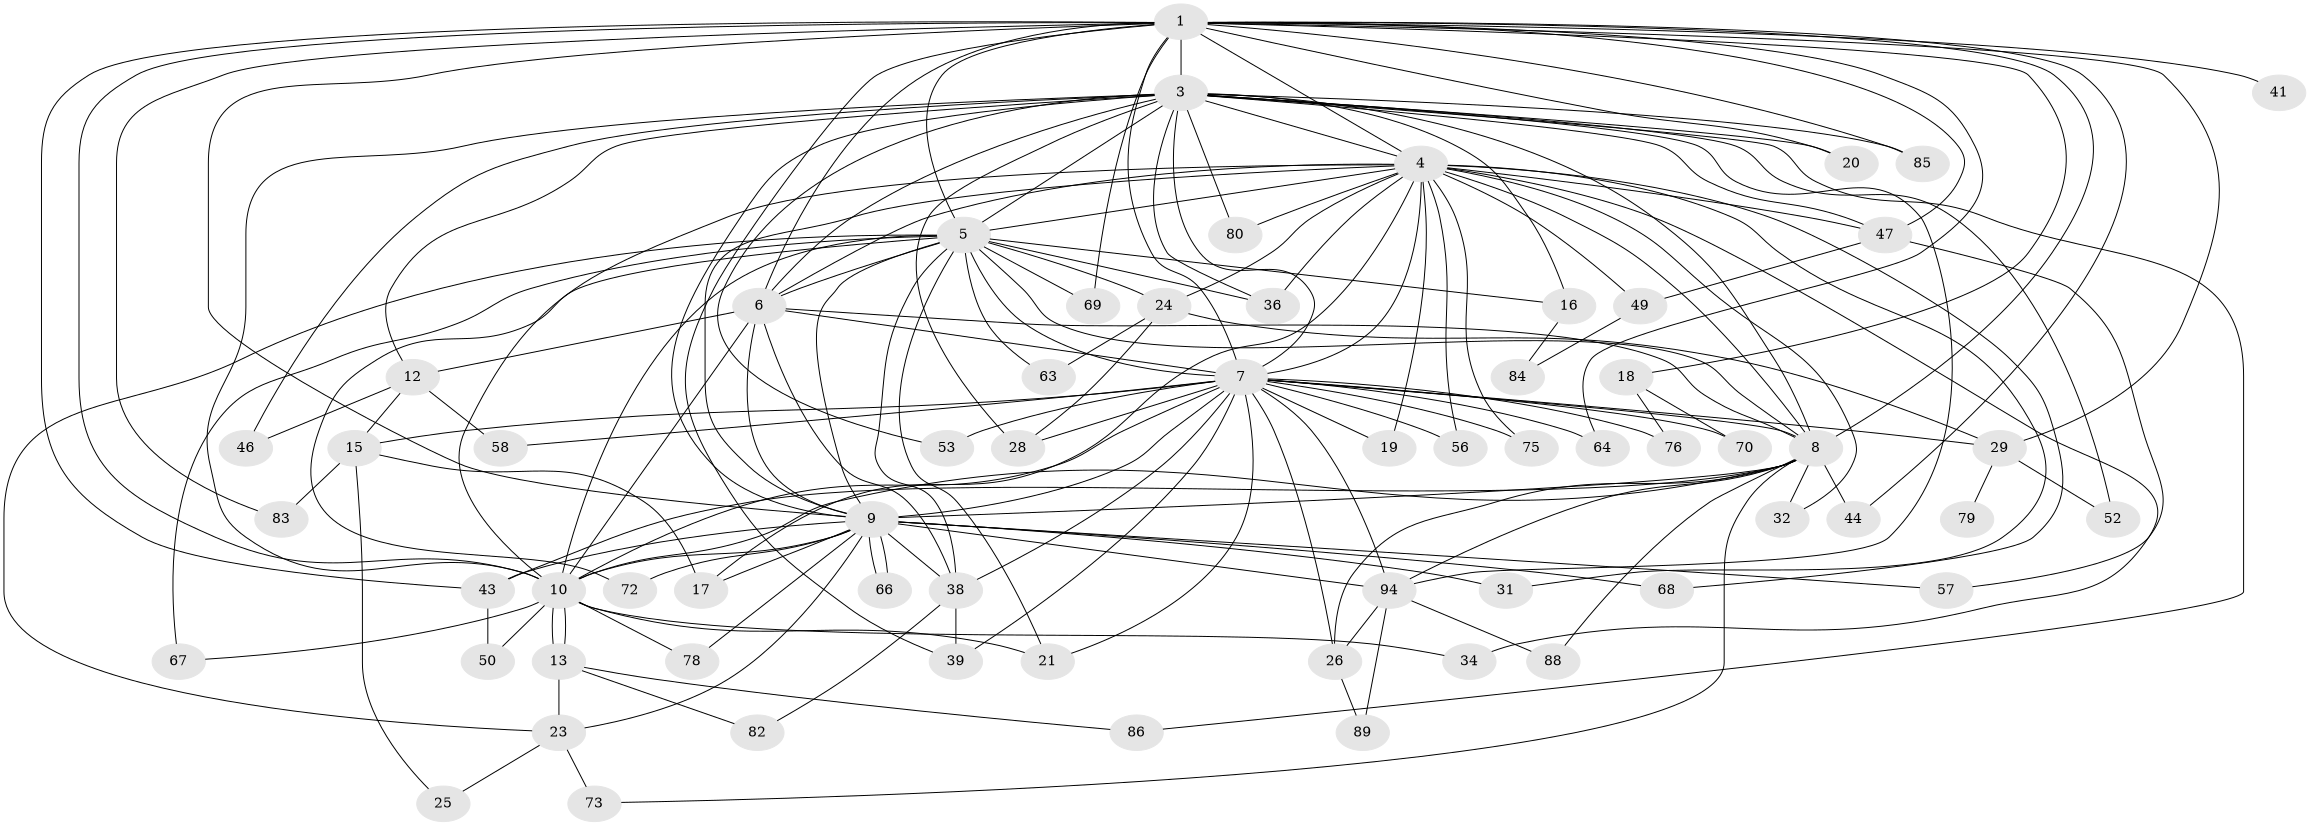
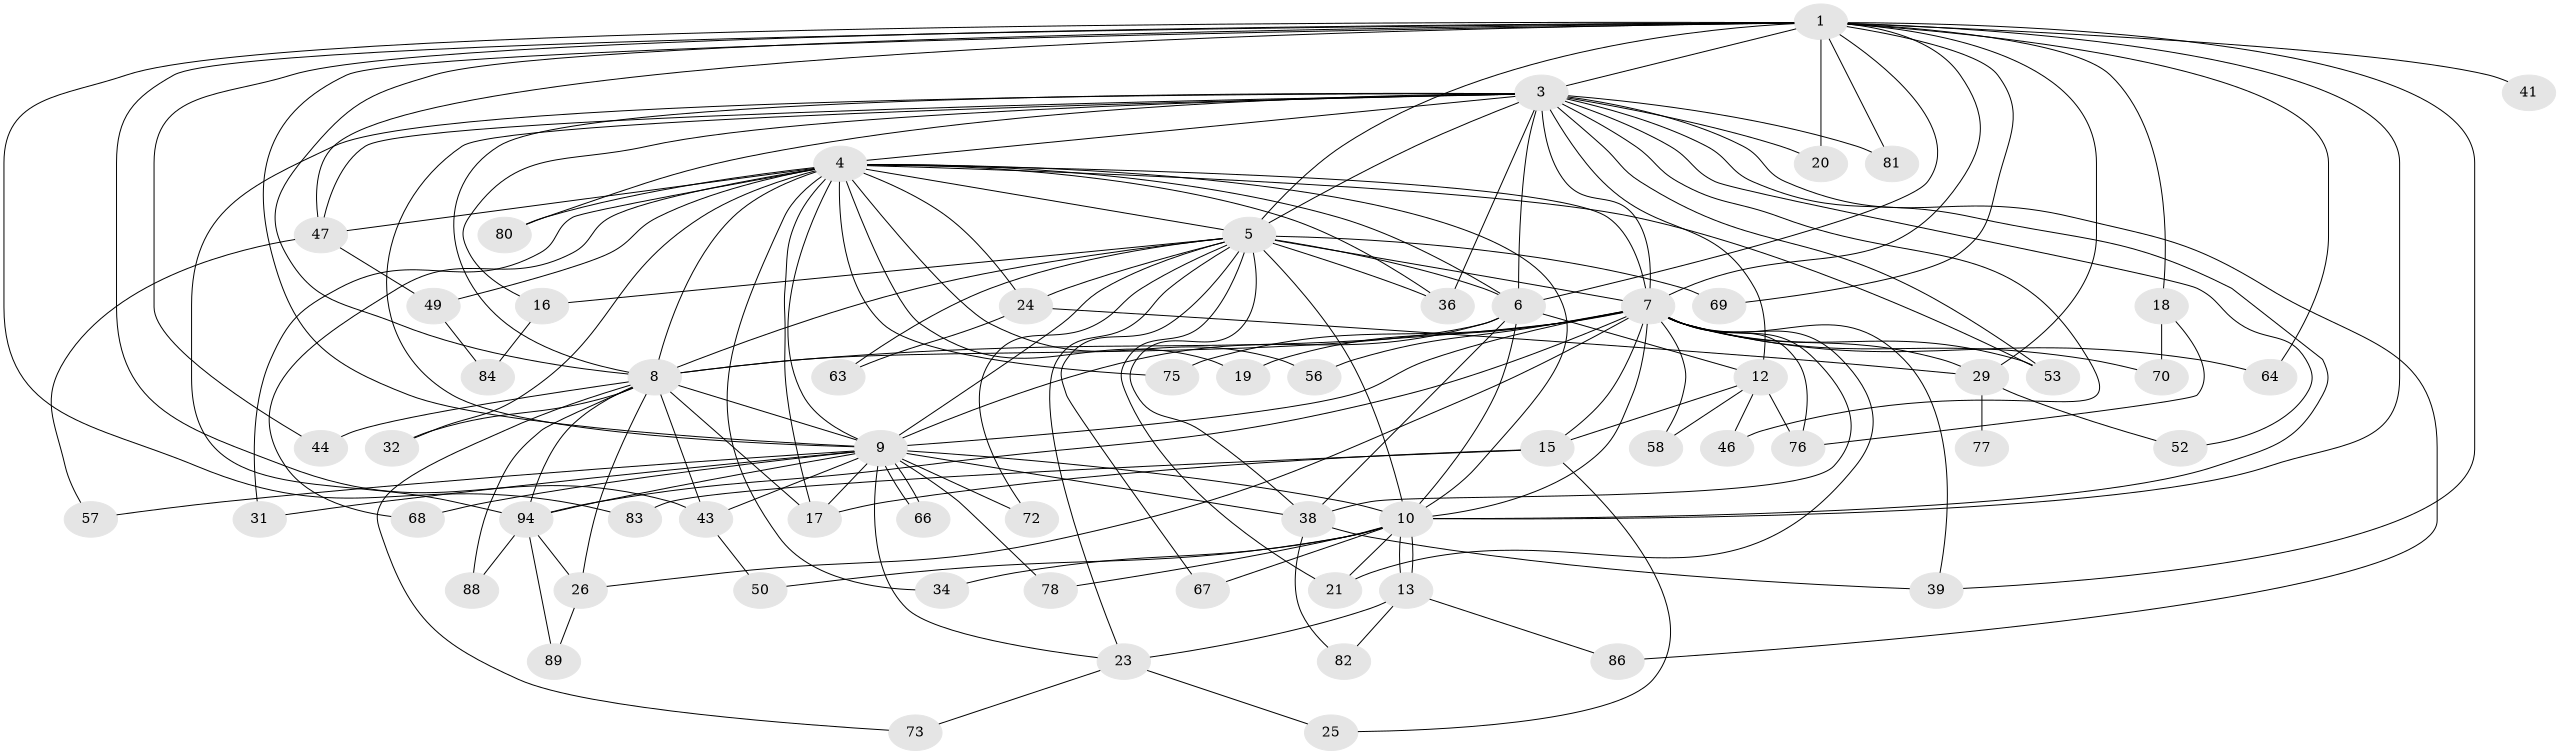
  graph {
    node [color=gray90 style=filled]
    1 [super="+2"]
    3 [super="+33"]
    4 [super="+11"]
    5 [super="+62"]
    6
    7 [super="+22"]
    8 [super="+60"]
    9 [super="+40"]
    10 [super="+27"]
    18 [super="+87"]
    20
    29 [super="+35"]
    39 [super="+74"]
    41
    43 [super="+45"]
    44 [super="+71"]
    47 [super="+65"]
    64
    69
-   81 [label=85]
+   81
    83
    12 [super="+42"]
    n23 [label=94 super="+85"]
    16
-   28
    36 [super="+37"]
    46
    52
    53
    80
    86
    17
    19
    24 [super="+55"]
    31
    32
    34
    49
    56
    68
    75
    21 [super="+30"]
    23 [super="+90"]
    38 [super="+59"]
    63
    67
    72 [super="+77"]
    15 [super="+61"]
    26 [super="+54"]
    58
    70
    76
    73
    88
    57
    66
    78
    13 [super="+48"]
    50
-   79
+   79 [label=77]
    89
    84
    25
    82
    1 -- 3 [weight=2]
-   1 -- 4 [weight=2]
+   53 -- 4 [weight=2]
    1 -- 5 [weight=2]
    1 -- 6 [weight=2]
    1 -- 7 [weight=2]
    1 -- 8 [weight=2]
    1 -- 9 [weight=2]
    1 -- 10 [weight=2]
    1 -- 18
    1 -- 20
    1 -- 29
    1 -- 39
    1 -- 41
    1 -- 43
    1 -- 44 [weight=2]
    1 -- 47
    1 -- 64
    1 -- 69
    1 -- 81
    1 -- 83
    3 -- 4
    3 -- 5
    3 -- 6
    3 -- 7
    3 -- 8
    3 -- 9
    3 -- 10
    3 -- 20
    3 -- 47
    3 -- 81
    3 -- 12
    3 -- n23
    3 -- 16
-   3 -- 28
    3 -- 36
    3 -- 46
    3 -- 52
    3 -- 53
    3 -- 80
    3 -- 86
    4 -- 5
    4 -- 6
    4 -- 7
    4 -- 8 [weight=3]
    4 -- 9
    4 -- 10
    4 -- 47
    4 -- 36
    4 -- 80
    4 -- 17
    4 -- 19
    4 -- 24
    4 -- 31
    4 -- 32
    4 -- 34
    4 -- 49
    4 -- 56
    4 -- 68
    4 -- 75
    5 -- 6
    5 -- 7
    5 -- 8
    5 -- 9
    5 -- 10 [weight=2]
    5 -- 69
    5 -- 16
    5 -- 36
    5 -- 24
    5 -- 21
    5 -- 23
    5 -- 38
    5 -- 63
    5 -- 67
    5 -- 72
-   6 -- 7
    6 -- 8
    6 -- 9
    6 -- 10
    6 -- 12
    6 -- 38
    7 -- 8
    7 -- 9 [weight=2]
    7 -- 10
    7 -- 29
    7 -- 39
    7 -- 64
    7 -- n23
-   7 -- 28
    7 -- 53
    7 -- 19
    7 -- 56
    7 -- 75
    7 -- 21
    7 -- 38
    7 -- 15
    7 -- 26
    7 -- 58
    7 -- 70
    7 -- 76
    8 -- 9
-   8 -- 10
+   8 -- 17
    8 -- 43
    8 -- 44
    8 -- n23
    8 -- 32
    8 -- 26
    8 -- 73
    8 -- 88
    9 -- 10 [weight=2]
    9 -- 43
    9 -- n23
    9 -- 17
    9 -- 31
    9 -- 68
    9 -- 23
    9 -- 38
    9 -- 72 [weight=2]
    9 -- 57
    9 -- 66
    9 -- 66
    9 -- 78
    10 -- 34
    10 -- 21
    10 -- 67
    10 -- 78
    10 -- 13 [weight=2]
    10 -- 13
    10 -- 50
    18 -- 70
    18 -- 76
    29 -- 52
    29 -- 79
    43 -- 50
    47 -- 49
    47 -- 57
    12 -- 46
    12 -- 15 [weight=2]
    12 -- 58
+   12 -- 76
    n23 -- 26
    n23 -- 88
    n23 -- 89
    16 -- 84
    24 -- 29
-   24 -- 28
    24 -- 63
    49 -- 84
    23 -- 73
    23 -- 25
    38 -- 39
    38 -- 82
    15 -- 83
    15 -- 17
    15 -- 25
    26 -- 89
    13 -- 86
    13 -- 23
    13 -- 82
  }
